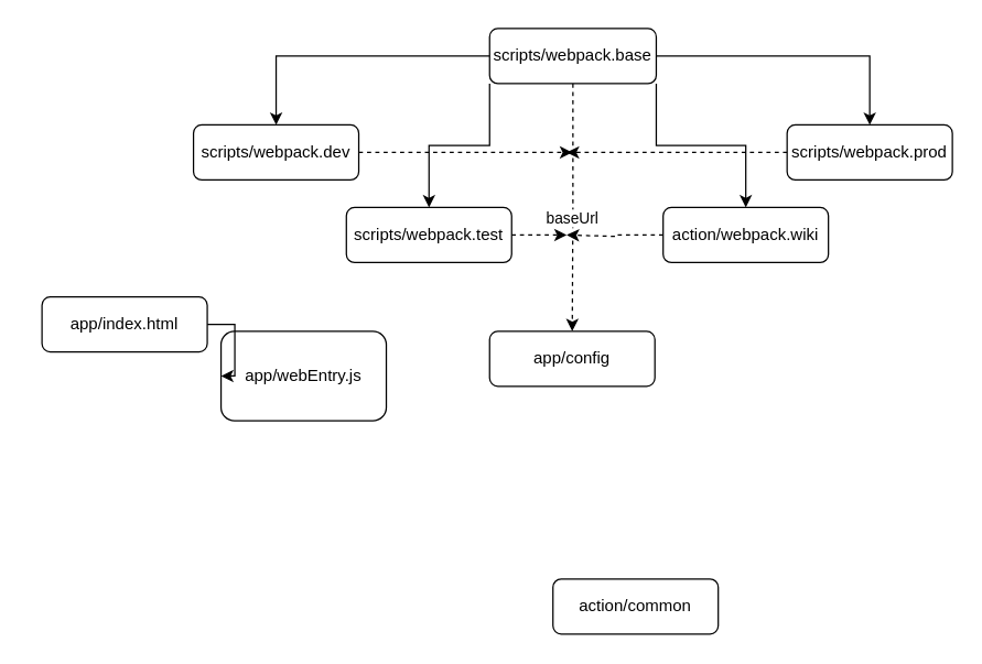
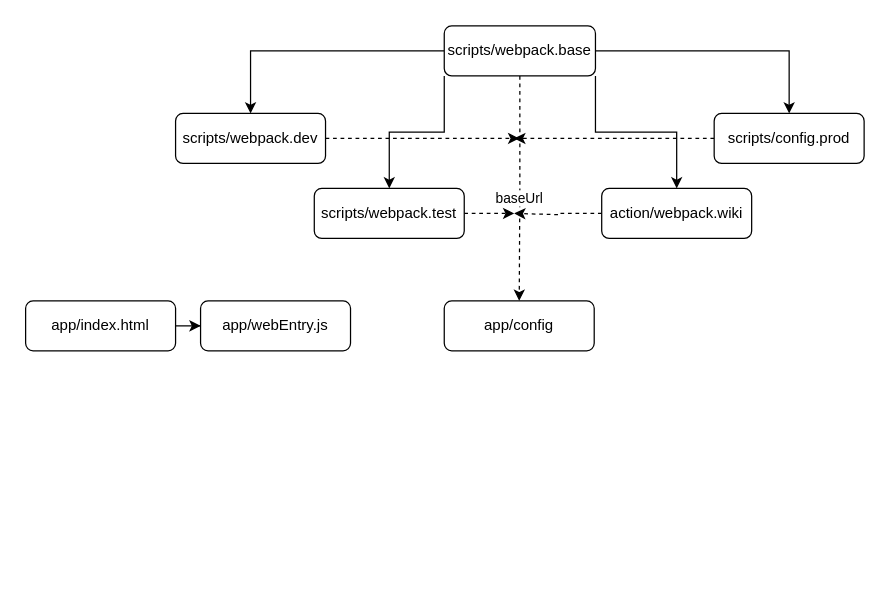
  <mxCell id="0" />
  <mxCell id="1" parent="0" />
- <mxCell id="2" value="app/webEntry.js" style="rounded=1;whiteSpace=wrap;html=1;fontSize=12;glass=0;strokeWidth=1;shadow=0;" parent="1" vertex="1"><mxGeometry x="160" y="240" width="120" height="65" as="geometry" /></mxCell>
+ <mxCell id="2" value="app/webEntry.js" style="rounded=1;whiteSpace=wrap;html=1;fontSize=12;glass=0;strokeWidth=1;shadow=0;" parent="1" vertex="1"><mxGeometry x="160" y="240" width="120" height="40" as="geometry" /></mxCell>
  <mxCell id="3" style="edgeStyle=orthogonalEdgeStyle;rounded=0;orthogonalLoop=1;jettySize=auto;html=1;entryX=0;entryY=0.5;entryDx=0;entryDy=0;" edge="1" parent="1" source="4" target="2"><mxGeometry relative="1" as="geometry" /></mxCell>
- <mxCell id="4" value="app/index.html" style="rounded=1;whiteSpace=wrap;html=1;fontSize=12;glass=0;strokeWidth=1;shadow=0;" vertex="1" parent="1"><mxGeometry x="30" y="215" width="120" height="40" as="geometry" /></mxCell>
- <mxCell id="5" value="action/common" style="rounded=1;whiteSpace=wrap;html=1;fontSize=12;glass=0;strokeWidth=1;shadow=0;" vertex="1" parent="1"><mxGeometry x="401" y="420" width="120" height="40" as="geometry" /></mxCell>
+ <mxCell id="4" value="app/index.html" style="rounded=1;whiteSpace=wrap;html=1;fontSize=12;glass=0;strokeWidth=1;shadow=0;" vertex="1" parent="1"><mxGeometry x="20" y="240" width="120" height="40" as="geometry" /></mxCell>
  <mxCell id="6" value="app/config" style="rounded=1;whiteSpace=wrap;html=1;fontSize=12;glass=0;strokeWidth=1;shadow=0;" vertex="1" parent="1"><mxGeometry x="355" y="240" width="120" height="40" as="geometry" /></mxCell>
  <mxCell id="7" style="edgeStyle=orthogonalEdgeStyle;rounded=0;orthogonalLoop=1;jettySize=auto;html=1;entryX=0.5;entryY=0;entryDx=0;entryDy=0;dashed=1;" edge="1" parent="1" source="13" target="6"><mxGeometry relative="1" as="geometry" /></mxCell>
  <mxCell id="8" value="baseUrl" style="edgeLabel;html=1;align=center;verticalAlign=middle;resizable=0;points=[];" vertex="1" connectable="0" parent="7"><mxGeometry x="0.083" y="-1" relative="1" as="geometry"><mxPoint as="offset" /></mxGeometry></mxCell>
  <mxCell id="9" style="edgeStyle=orthogonalEdgeStyle;rounded=0;orthogonalLoop=1;jettySize=auto;html=1;entryX=0.5;entryY=0;entryDx=0;entryDy=0;" edge="1" parent="1" source="13" target="15"><mxGeometry relative="1" as="geometry" /></mxCell>
  <mxCell id="10" style="edgeStyle=orthogonalEdgeStyle;rounded=0;orthogonalLoop=1;jettySize=auto;html=1;exitX=1;exitY=0.5;exitDx=0;exitDy=0;entryX=0.5;entryY=0;entryDx=0;entryDy=0;" edge="1" parent="1" source="13" target="17"><mxGeometry relative="1" as="geometry" /></mxCell>
  <mxCell id="11" style="edgeStyle=orthogonalEdgeStyle;rounded=0;orthogonalLoop=1;jettySize=auto;html=1;exitX=0;exitY=1;exitDx=0;exitDy=0;" edge="1" parent="1" source="13" target="19"><mxGeometry relative="1" as="geometry" /></mxCell>
  <mxCell id="12" style="edgeStyle=orthogonalEdgeStyle;rounded=0;orthogonalLoop=1;jettySize=auto;html=1;exitX=1;exitY=1;exitDx=0;exitDy=0;" edge="1" parent="1" source="13" target="21"><mxGeometry relative="1" as="geometry" /></mxCell>
  <mxCell id="13" value="scripts/webpack.base" style="rounded=1;whiteSpace=wrap;html=1;fontSize=12;glass=0;strokeWidth=1;shadow=0;" vertex="1" parent="1"><mxGeometry x="355" y="20" width="121" height="40" as="geometry" /></mxCell>
  <mxCell id="14" style="edgeStyle=orthogonalEdgeStyle;rounded=0;orthogonalLoop=1;jettySize=auto;html=1;dashed=1;" edge="1" parent="1" source="15"><mxGeometry relative="1" as="geometry"><mxPoint x="415" y="110" as="targetPoint" /></mxGeometry></mxCell>
  <mxCell id="15" value="scripts/webpack.dev" style="rounded=1;whiteSpace=wrap;html=1;fontSize=12;glass=0;strokeWidth=1;shadow=0;" vertex="1" parent="1"><mxGeometry x="140" y="90" width="120" height="40" as="geometry" /></mxCell>
  <mxCell id="16" style="edgeStyle=orthogonalEdgeStyle;rounded=0;orthogonalLoop=1;jettySize=auto;html=1;dashed=1;" edge="1" parent="1" source="17"><mxGeometry relative="1" as="geometry"><mxPoint x="411" y="110" as="targetPoint" /></mxGeometry></mxCell>
- <mxCell id="17" value="scripts/webpack.prod" style="rounded=1;whiteSpace=wrap;html=1;fontSize=12;glass=0;strokeWidth=1;shadow=0;" vertex="1" parent="1"><mxGeometry x="571" y="90" width="120" height="40" as="geometry" /></mxCell>
+ <mxCell id="17" value="scripts/config.prod" style="rounded=1;whiteSpace=wrap;html=1;fontSize=12;glass=0;strokeWidth=1;shadow=0;" vertex="1" parent="1"><mxGeometry x="571" y="90" width="120" height="40" as="geometry" /></mxCell>
  <mxCell id="18" style="edgeStyle=orthogonalEdgeStyle;rounded=0;orthogonalLoop=1;jettySize=auto;html=1;dashed=1;" edge="1" parent="1" source="19"><mxGeometry relative="1" as="geometry"><mxPoint x="411" y="170" as="targetPoint" /></mxGeometry></mxCell>
  <mxCell id="19" value="scripts/webpack.test" style="rounded=1;whiteSpace=wrap;html=1;fontSize=12;glass=0;strokeWidth=1;shadow=0;" vertex="1" parent="1"><mxGeometry x="251" y="150" width="120" height="40" as="geometry" /></mxCell>
  <mxCell id="20" style="edgeStyle=orthogonalEdgeStyle;rounded=0;orthogonalLoop=1;jettySize=auto;html=1;dashed=1;" edge="1" parent="1" source="21"><mxGeometry relative="1" as="geometry"><mxPoint x="411" y="170" as="targetPoint" /><Array as="points"><mxPoint x="446" y="170" /><mxPoint x="446" y="171" /></Array></mxGeometry></mxCell>
  <mxCell id="21" value="action/webpack.wiki" style="rounded=1;whiteSpace=wrap;html=1;fontSize=12;glass=0;strokeWidth=1;shadow=0;" vertex="1" parent="1"><mxGeometry x="481" y="150" width="120" height="40" as="geometry" /></mxCell>
